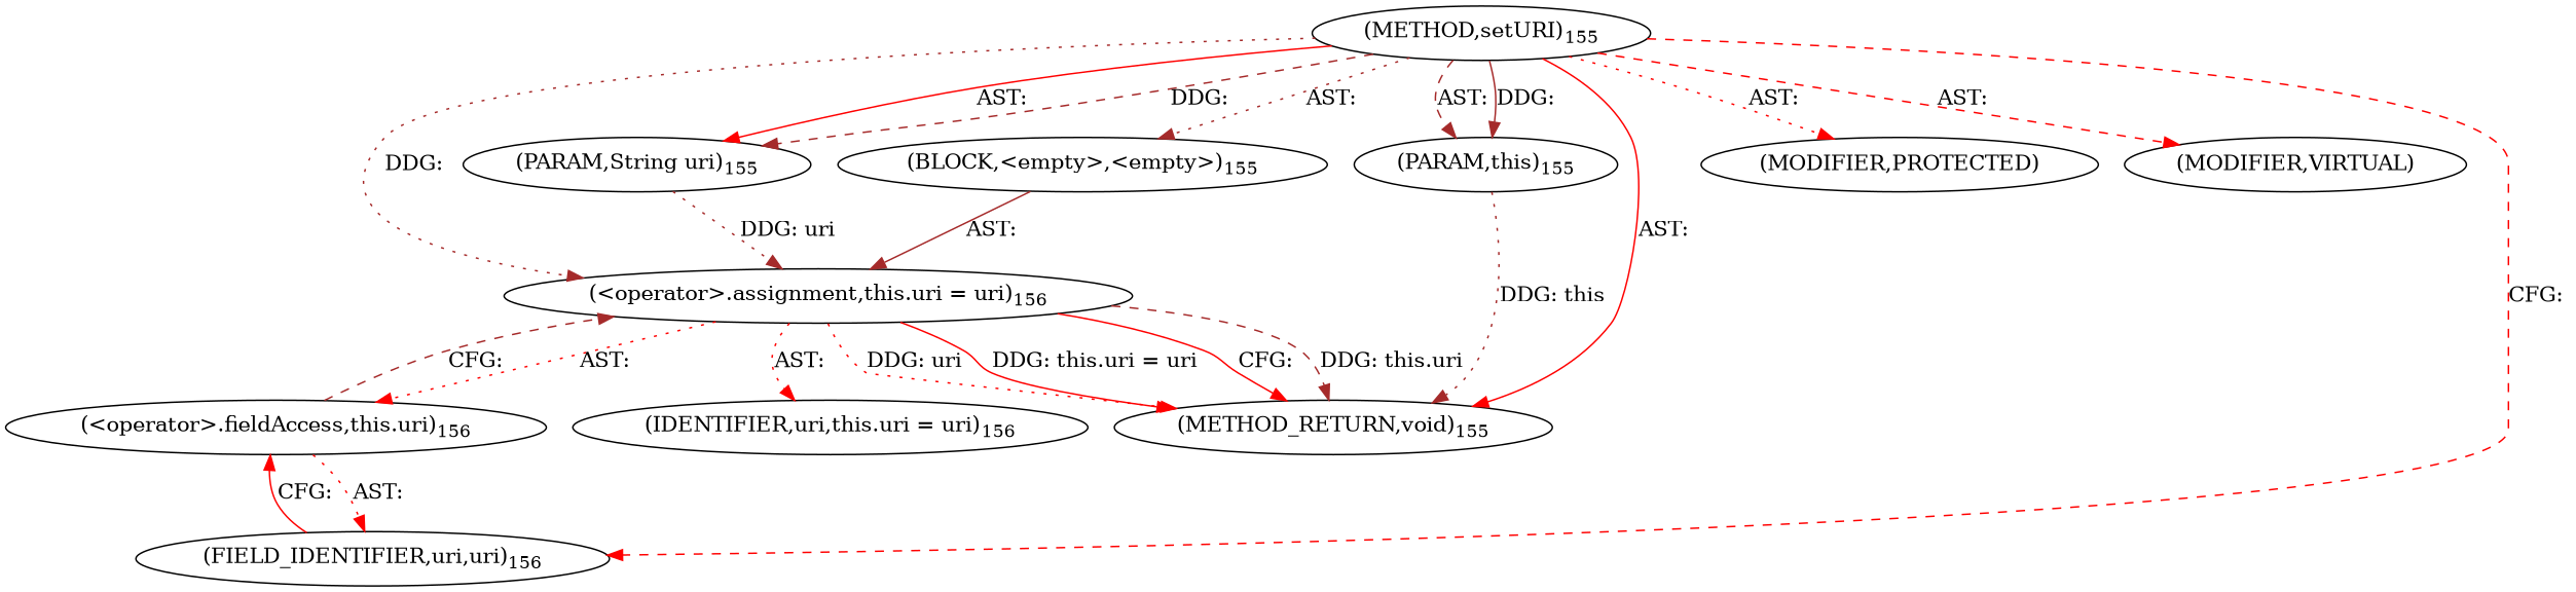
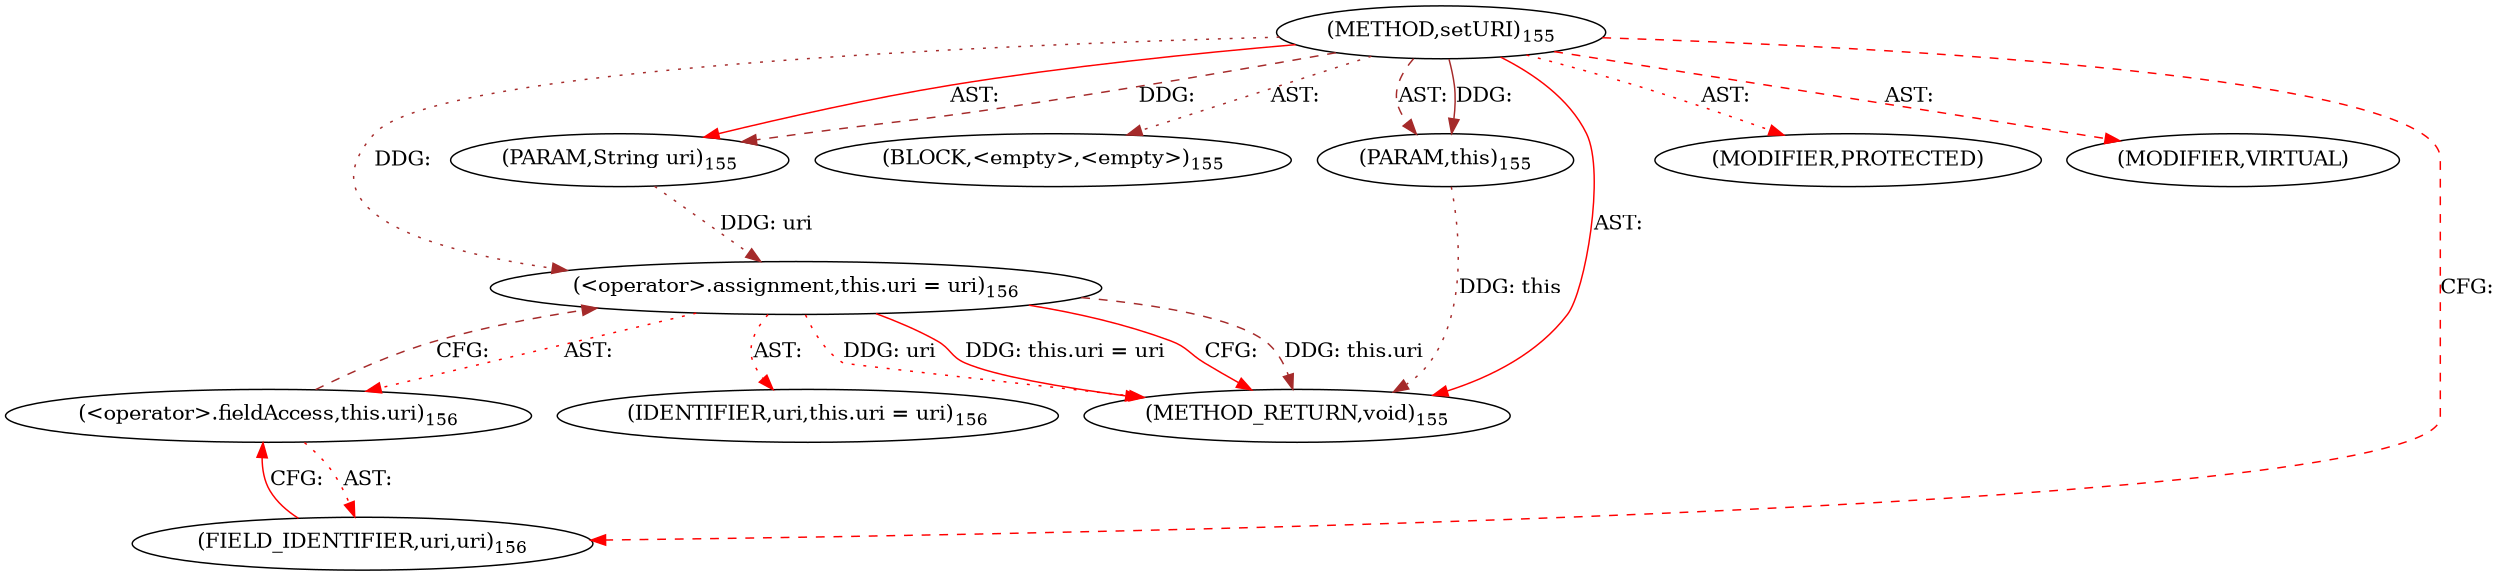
  digraph {
    edge [color=red style=dotted]
    n1 [label=<(METHOD,setURI)<SUB>155</SUB>>]
    n2 [label=<(PARAM,this)<SUB>155</SUB>>]
    n3 [label=<(PARAM,String uri)<SUB>155</SUB>>]
    n4 [label=<(BLOCK,&lt;empty&gt;,&lt;empty&gt;)<SUB>155</SUB>>]
    n5 [label=<(&lt;operator&gt;.assignment,this.uri = uri)<SUB>156</SUB>>]
    n6 [label=<(FIELD_IDENTIFIER,uri,uri)<SUB>156</SUB>>]
    n7 [label=<(MODIFIER,PROTECTED)>]
    n8 [label=<(MODIFIER,VIRTUAL)>]
    n9 [label=<(METHOD_RETURN,void)<SUB>155</SUB>>]
    n10 [label=<(&lt;operator&gt;.fieldAccess,this.uri)<SUB>156</SUB>>]
    n11 [label=<(IDENTIFIER,uri,this.uri = uri)<SUB>156</SUB>>]
    n1 -> n2 [color=brown label="AST: " style=dashed]
    n1 -> n2 [color=brown label="DDG: " style=solid]
    n1 -> n3 [label="AST: " style=solid]
    n1 -> n3 [color=brown label="DDG: " style=dashed]
    n1 -> n4 [color=brown label="AST: "]
    n1 -> n5 [color=brown label="DDG: "]
    n1 -> n6 [label="CFG: " style=dashed]
    n1 -> n7 [label="AST: "]
    n1 -> n8 [label="AST: " style=dashed]
    n1 -> n9 [label="AST: " style=solid]
    n2 -> n9 [color=brown label="DDG: this"]
    n3 -> n5 [color=brown label="DDG: uri"]
-   n4 -> n5 [color=brown label="AST: " style=solid]
    n5 -> n9 [label="CFG: " style=solid]
    n5 -> n9 [color=brown label="DDG: this.uri" style=dashed]
    n5 -> n9 [label="DDG: uri"]
    n5 -> n9 [label="DDG: this.uri = uri" style=solid]
    n5 -> n10 [label="AST: "]
    n5 -> n11 [label="AST: "]
    n6 -> n10 [label="CFG: " style=solid]
    n10 -> n5 [color=brown label="CFG: " style=dashed]
    n10 -> n6 [label="AST: "]
  }
